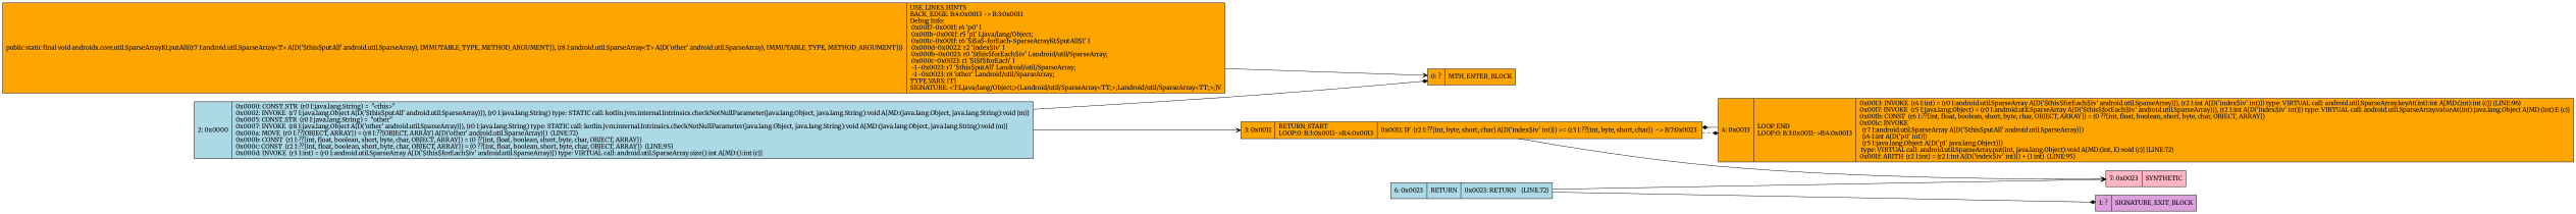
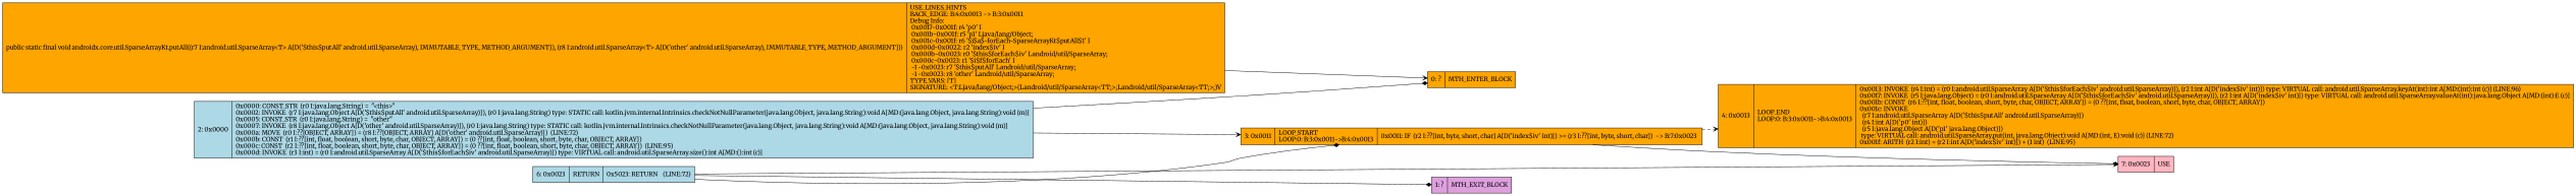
  digraph {
    fontname=Merriweather
    rankdir=LR
    node [fillcolor=orange fontname=Merriweather shape=record style=filled]
    edge [arrowhead=diamond fontname=Merriweather]
    n1 [label="{0\:\ ?|MTH_ENTER_BLOCK\l}"]
    n2 [fillcolor=lightblue label="{2\:\ 0x0000|0x0000: CONST_STR  (r0 I:java.lang.String) =  \"\<this\>\" \l0x0002: INVOKE  (r7 I:java.lang.Object A[D('$this$putAll' android.util.SparseArray)]), (r0 I:java.lang.String) type: STATIC call: kotlin.jvm.internal.Intrinsics.checkNotNullParameter(java.lang.Object, java.lang.String):void A[MD:(java.lang.Object, java.lang.String):void (m)]\l0x0005: CONST_STR  (r0 I:java.lang.String) =  \"other\" \l0x0007: INVOKE  (r8 I:java.lang.Object A[D('other' android.util.SparseArray)]), (r0 I:java.lang.String) type: STATIC call: kotlin.jvm.internal.Intrinsics.checkNotNullParameter(java.lang.Object, java.lang.String):void A[MD:(java.lang.Object, java.lang.String):void (m)]\l0x000a: MOVE  (r0 I:??[OBJECT, ARRAY]) = (r8 I:??[OBJECT, ARRAY] A[D('other' android.util.SparseArray)])  (LINE:72)\l0x000b: CONST  (r1 I:??[int, float, boolean, short, byte, char, OBJECT, ARRAY]) = (0 ??[int, float, boolean, short, byte, char, OBJECT, ARRAY]) \l0x000c: CONST  (r2 I:??[int, float, boolean, short, byte, char, OBJECT, ARRAY]) = (0 ??[int, float, boolean, short, byte, char, OBJECT, ARRAY])  (LINE:95)\l0x000d: INVOKE  (r3 I:int) = (r0 I:android.util.SparseArray A[D('$this$forEach$iv' android.util.SparseArray)]) type: VIRTUAL call: android.util.SparseArray.size():int A[MD:():int (c)]\l}"]
-   n3 [label="{3\:\ 0x0011|RETURN_START\lLOOP:0: B:3:0x0011\-\>B:4:0x0013\l|0x0011: IF  (r2 I:??[int, byte, short, char] A[D('index$iv' int)]) \>= (r3 I:??[int, byte, short, char])  \-\> B:7:0x0023 \l}"]
+   n3 [label="{3\:\ 0x0011|LOOP_START\lLOOP:0: B:3:0x0011\-\>B:4:0x0013\l|0x0011: IF  (r2 I:??[int, byte, short, char] A[D('index$iv' int)]) \>= (r3 I:??[int, byte, short, char])  \-\> B:7:0x0023 \l}"]
    n4 [label="{4\:\ 0x0013|LOOP_END\lLOOP:0: B:3:0x0011\-\>B:4:0x0013\l|0x0013: INVOKE  (r4 I:int) = (r0 I:android.util.SparseArray A[D('$this$forEach$iv' android.util.SparseArray)]), (r2 I:int A[D('index$iv' int)]) type: VIRTUAL call: android.util.SparseArray.keyAt(int):int A[MD:(int):int (c)] (LINE:96)\l0x0017: INVOKE  (r5 I:java.lang.Object) = (r0 I:android.util.SparseArray A[D('$this$forEach$iv' android.util.SparseArray)]), (r2 I:int A[D('index$iv' int)]) type: VIRTUAL call: android.util.SparseArray.valueAt(int):java.lang.Object A[MD:(int):E (c)]\l0x001b: CONST  (r6 I:??[int, float, boolean, short, byte, char, OBJECT, ARRAY]) = (0 ??[int, float, boolean, short, byte, char, OBJECT, ARRAY]) \l0x001c: INVOKE  \l  (r7 I:android.util.SparseArray A[D('$this$putAll' android.util.SparseArray)])\l  (r4 I:int A[D('p0' int)])\l  (r5 I:java.lang.Object A[D('p1' java.lang.Object)])\l type: VIRTUAL call: android.util.SparseArray.put(int, java.lang.Object):void A[MD:(int, E):void (c)] (LINE:72)\l0x001f: ARITH  (r2 I:int) = (r2 I:int A[D('index$iv' int)]) + (1 int)  (LINE:95)\l}"]
-   n5 [fillcolor=lightpink label="{7\:\ 0x0023|SYNTHETIC\l}"]
-   n6 [fillcolor=lightblue label="{6\:\ 0x0023|RETURN\l|0x0023: RETURN    (LINE:72)\l}"]
-   n7 [fillcolor=plum label="{1\:\ ?|SIGNATURE_EXIT_BLOCK\l}"]
+   n5 [fillcolor=lightpink label="{7\:\ 0x0023|USE\l}"]
+   n6 [fillcolor=lightblue label="{6\:\ 0x0023|RETURN\l|0x5023: RETURN    (LINE:72)\l}"]
+   n7 [fillcolor=plum label="{1\:\ ?|MTH_EXIT_BLOCK\l}"]
    n8 [label="{public static final void androidx.core.util.SparseArrayKt.putAll((r7 I:android.util.SparseArray\<T\> A[D('$this$putAll' android.util.SparseArray), IMMUTABLE_TYPE, METHOD_ARGUMENT]), (r8 I:android.util.SparseArray\<T\> A[D('other' android.util.SparseArray), IMMUTABLE_TYPE, METHOD_ARGUMENT]))  | USE_LINES_HINTS\lBACK_EDGE: B:4:0x0013 \-\> B:3:0x0011\lDebug Info:\l  0x0017\-0x001f: r4 'p0' I\l  0x001b\-0x001f: r5 'p1' Ljava\/lang\/Object;\l  0x001c\-0x001f: r6 '$i$a$\-forEach\-SparseArrayKt$putAll$1' I\l  0x000d\-0x0022: r2 'index$iv' I\l  0x000b\-0x0023: r0 '$this$forEach$iv' Landroid\/util\/SparseArray;\l  0x000c\-0x0023: r1 '$i$f$forEach' I\l  \-1 \-0x0023: r7 '$this$putAll' Landroid\/util\/SparseArray;\l  \-1 \-0x0023: r8 'other' Landroid\/util\/SparseArray;\lTYPE_VARS: [T]\lSIGNATURE: \<T:Ljava\/lang\/Object;\>(Landroid\/util\/SparseArray\<TT;\>;Landroid\/util\/SparseArray\<TT;\>;)V\l}"]
    n2 -> n1
    n2 -> n3 [arrowhead=vee]
-   n3 -> n4 [style=dashed]
-   n3 -> n5 [arrowhead=vee]
-   n4 -> n3
+   n3 -> n4 [arrowhead=vee style=dashed]
+   n3 -> n5
+   n6 -> n3
    n6 -> n5 [arrowhead=vee]
    n6 -> n7
    n8 -> n1 [arrowhead=vee]
  }
